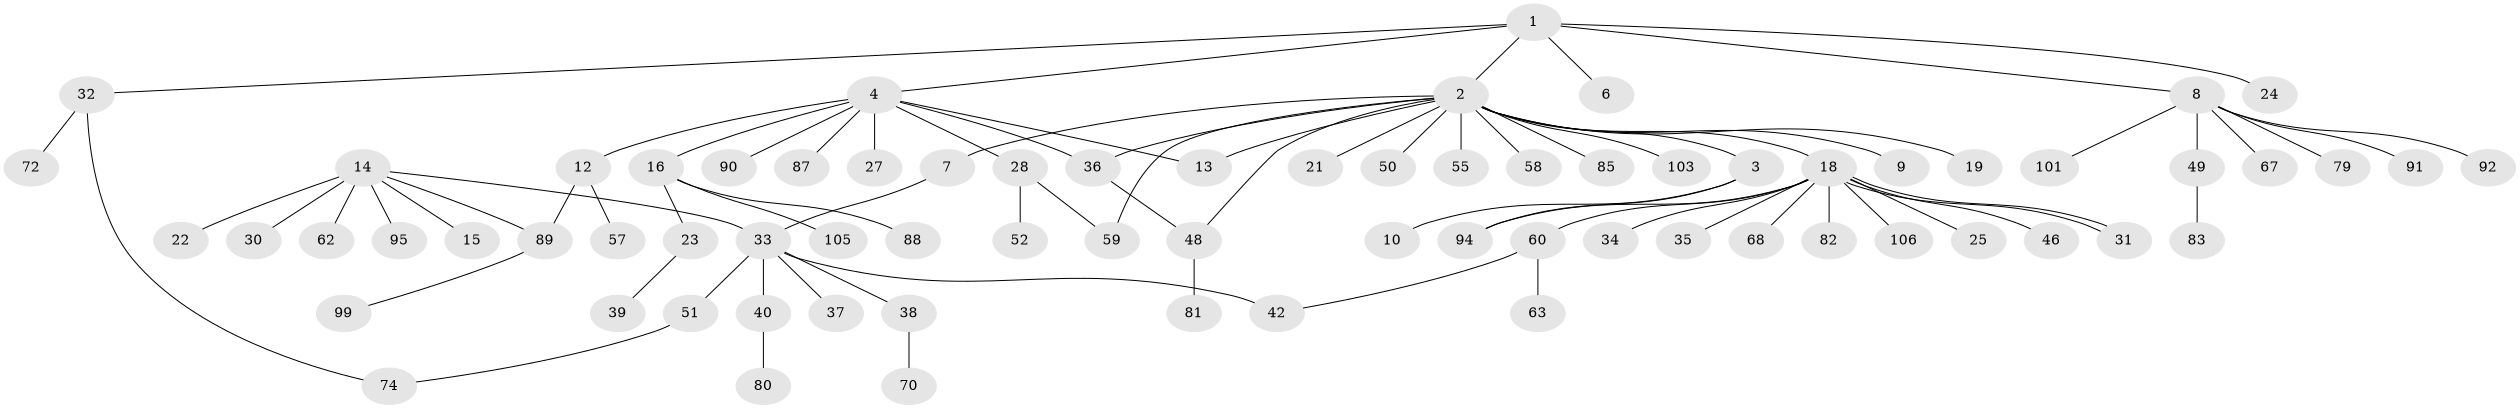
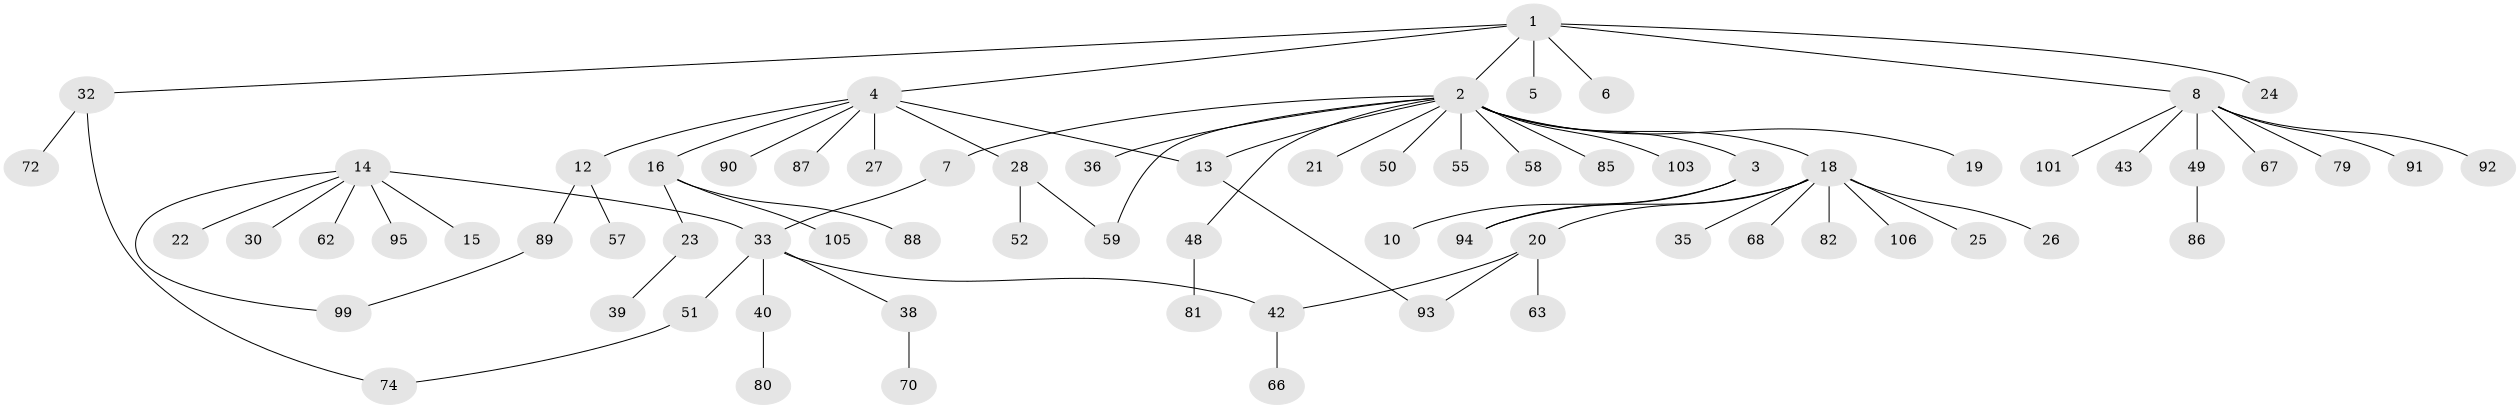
  graph {
    node [color=gray90 style=filled]
    1 [super="+53"]
    2 [super="+47"]
    4 [super="+11"]
+   5
    6
    8 [super="+44"]
    24 [super="+78"]
    32 [super="+54"]
    3 [super="+29"]
    7
-   9
    13 [super="+17"]
    18 [super="+71"]
    19
    21
    36 [super="+98"]
    48
    50
    55 [super="+96"]
    58
    59 [super="+104"]
    85
    103
    12 [super="+41"]
    16 [super="+46"]
    27
    28
    n28 [label=90]
    87
+   43
    49 [super="+83"]
    67
    79
    91
    92 [super="+97"]
    101
    72
    74 [super="+102"]
    10
    94
    33 [super="+56"]
-   20 [super="+45" label=60]
+   93 [super="+100"]
+   20 [super="+45"]
    25
-   26 [label=46]
-   31 [super="+73"]
-   34
+   26
    35
    68
    82
    106
    81
    57
    89
    23
    88
    105
    52
    42 [super="+75"]
-   37 [super="+69"]
    38 [super="+61"]
    40 [super="+84"]
    51 [super="+64"]
-   86 [label=83]
+   86
    14 [super="+90"]
    15
    22 [super="+77"]
    30 [super="+76"]
    62
    95
    99
    39
    63
+   66
    70
    80
    1 -- 2
    1 -- 4
+   1 -- 5
    1 -- 6
    1 -- 8
    1 -- 24
    1 -- 32
    2 -- 3
    2 -- 7
-   2 -- 9
    2 -- 13
    2 -- 18
    2 -- 19
    2 -- 21
    2 -- 36
    2 -- 48
    2 -- 50
    2 -- 55
    2 -- 58
    2 -- 59
    2 -- 85
    2 -- 103
    4 -- 13
-   4 -- 36
    4 -- 12
    4 -- 16
    4 -- 27
    4 -- 28
    4 -- n28
    4 -- 87
+   8 -- 43
    8 -- 49
    8 -- 67
    8 -- 79
    8 -- 91
    8 -- 92
    8 -- 101
    32 -- 72
    32 -- 74
    3 -- 10
    3 -- 94
    7 -- 33
+   13 -- 93
    18 -- 94
    18 -- 20
    18 -- 25
    18 -- 26
-   18 -- 31
-   18 -- 31
-   18 -- 34
    18 -- 35
    18 -- 68
    18 -- 82
    18 -- 106
-   36 -- 48
    48 -- 81
    12 -- 57
    12 -- 89
    16 -- 23
    16 -- 88
    16 -- 105
    28 -- 59
    28 -- 52
    49 -- 86
    33 -- 42
-   33 -- 37
    33 -- 38
    33 -- 40
    33 -- 51
+   20 -- 93
    20 -- 42
    20 -- 63
    89 -- 99
    23 -- 39
+   42 -- 66
    38 -- 70
    40 -- 80
    51 -- 74
    14 -- 33
-   14 -- 89
+   14 -- 99
    14 -- 15
    14 -- 22
    14 -- 30
    14 -- 62
    14 -- 95
  }
